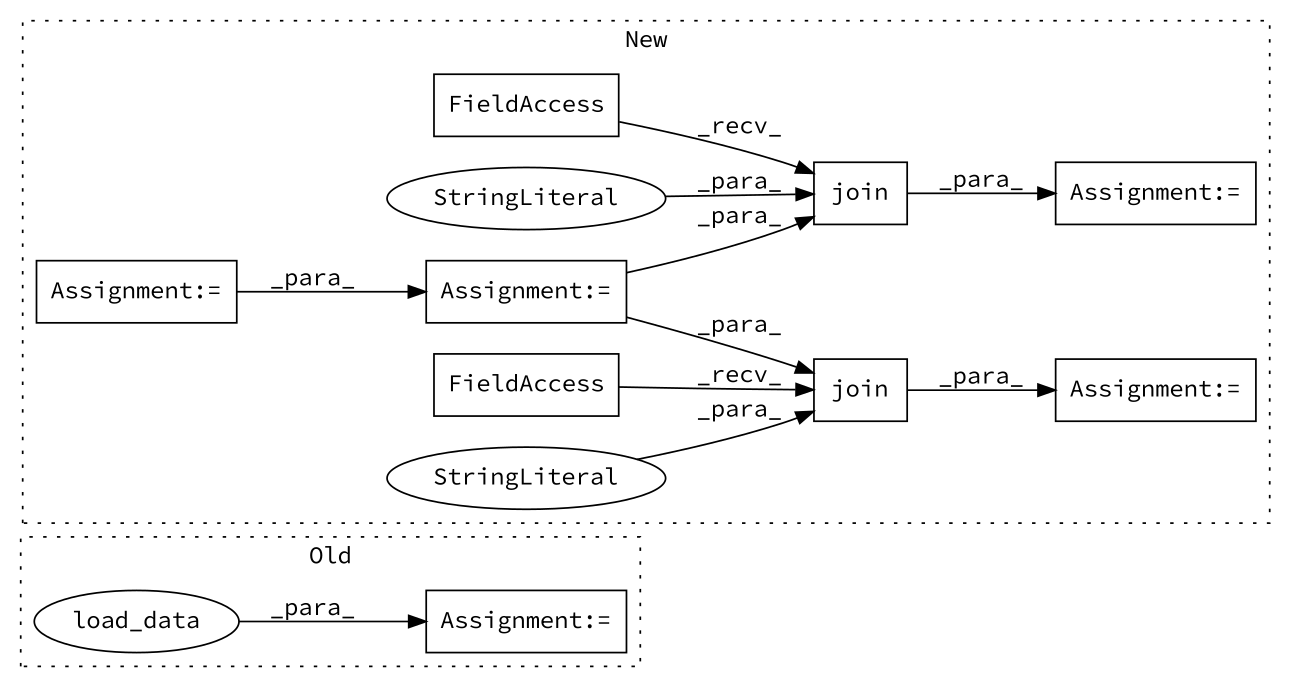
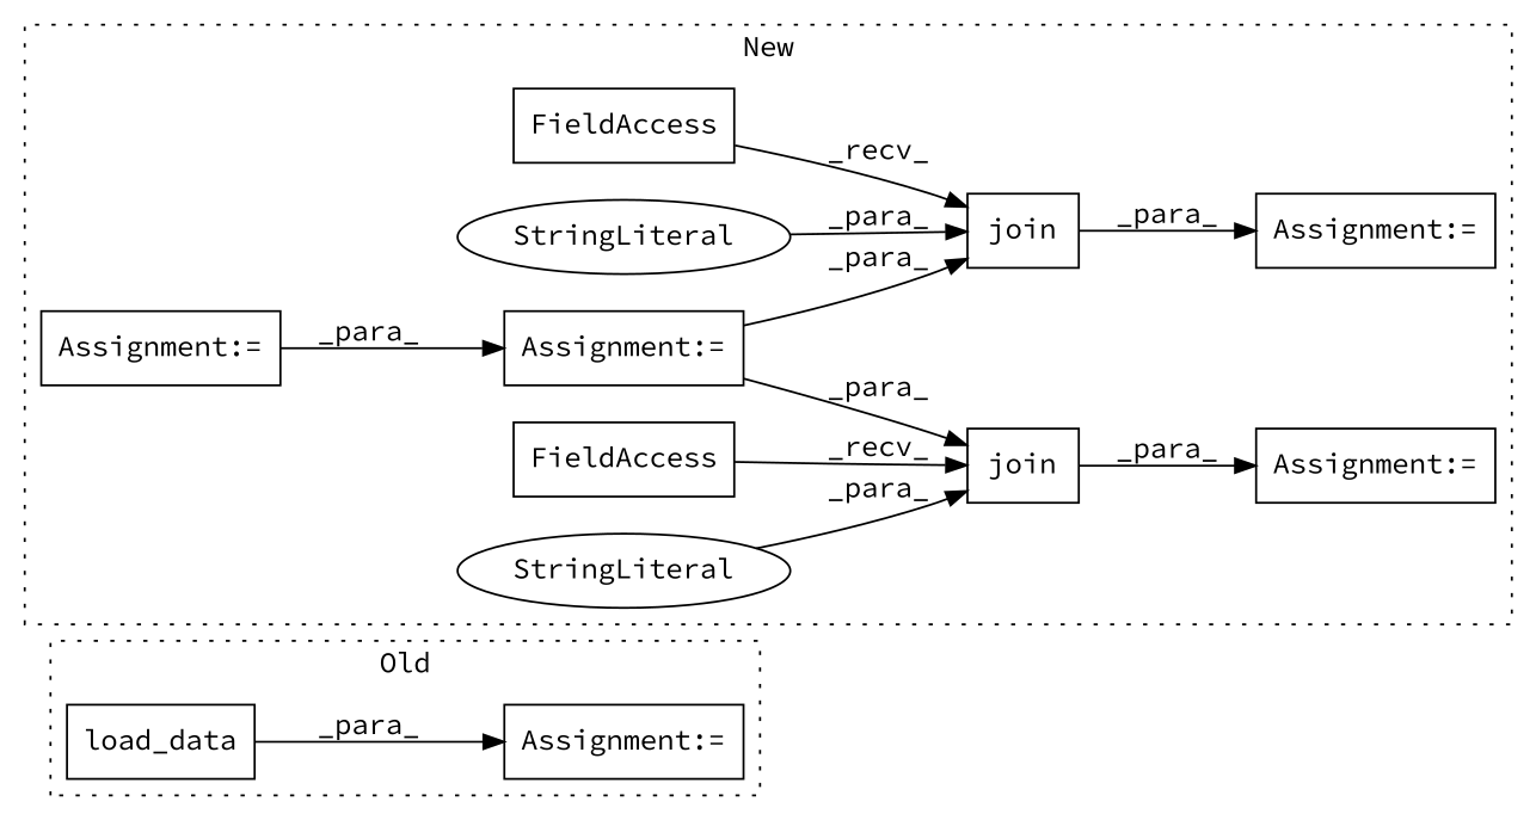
  digraph {
    rankdir=LR
    fontname="Source Code Pro"
    node [a=7 l=1 shape=box fontname="Source Code Pro"]
    edge [fontname="Source Code Pro"]
-   n1 [a=32 l="10,1" label=load_data s="394,416" shape=ellipse]
+   n1 [a=32 l="10,1" label=load_data s="394,416"]
    n2 [l=2 label="Assignment:=" s=387]
    n3 [a=32 l="5,1" label=join s="801,825"]
    n4 [a=22 l=7 label=FieldAccess s=793]
    n5 [a=45 l=6 label=StringLiteral s=819 shape=ellipse]
    n6 [label="Assignment:=" s=1001]
    n7 [label="Assignment:=" s=602]
    n8 [a=32 l="5,1" label=join s="726,751"]
    n9 [a=45 l=7 label=StringLiteral s=744 shape=ellipse]
    n10 [a=22 l=7 label=FieldAccess s=718]
    n11 [label="Assignment:=" s=706]
    n12 [label="Assignment:=" s=464]
    subgraph cluster_1 {
      label=Old
      style=dotted
      n1
      n2
    }
    subgraph cluster_2 {
      label=New
      style=dotted
      n3
      n4
      n5
      n6
      n7
      n8
      n9
      n10
      n11
      n12
    }
    n1 -> n2 [label=_para_]
    n3 -> n6 [label=_para_]
    n4 -> n3 [label=_recv_]
    n5 -> n3 [label=_para_]
    n7 -> n3 [label=_para_]
    n7 -> n8 [label=_para_]
    n8 -> n11 [label=_para_]
    n9 -> n8 [label=_para_]
    n10 -> n8 [label=_recv_]
    n12 -> n7 [label=_para_]
  }
